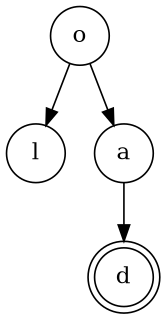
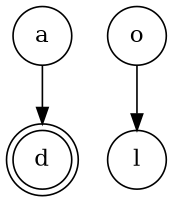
  digraph {
    node [color=black shape=circle]
    d [shape=doublecircle]
    o
    l
    a
    o -> l
-   o -> a
    a -> d
  }
